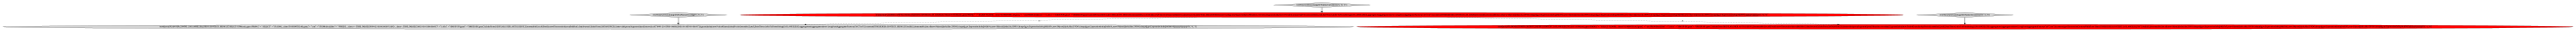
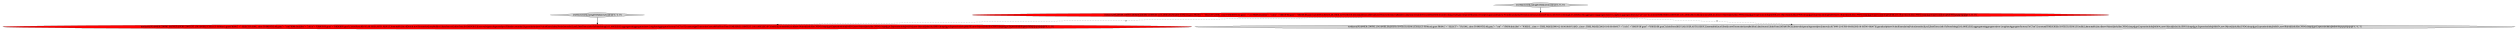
  digraph {
    fontname=Merriweather
    node [fillcolor=lightgray shape=ellipse style=filled fontname=Merriweather]
    edge [style=bold fontname=Merriweather]
    n1 [label="testQuery(PLANNER_CONFIG_LOS_ANGELES,QUERY_CONTEXT_DEFAULT,\"SELECT SUM(cnt), gran FROM (\" + \" SELECT\" + \" FLOOR(__time TO MONTH) AS gran,\" + \" cnt\" + \" FROM druid.foo\" + \" WHERE __time >= TIME_PARSE('1999-12-01 00:00:00') AND __time < TIME_PARSE('2002-01-01 00:00:00')\" + \") AS x\" + \"GROUP BY gran\" + \"ORDER BY gran\",CalciteTests.REGULAR_USER_AUTH_RESULT,ImmutableList.of(Druids.newTimeseriesQueryBuilder().dataSource(CalciteTests.DATASOURCE1).intervals(querySegmentSpec(Intervals.of(\"1999-12-01T00-08:00/2002-01-01T00-08:00\"))).granularity(new PeriodGranularity(Period.months(1),null,DateTimes.inferTzFromString(LOS_ANGELES))).aggregators(aggregators(new LongSumAggregatorFactory(\"a0\",\"cnt\"))).context(TIMESERIES_CONTEXT_DEFAULT).build()),ImmutableList.of(new Object((((edu.fdu.CPPDG.tinypdg.pe.ExpressionInfo@8d164c,new Object((((edu.fdu.CPPDG.tinypdg.pe.ExpressionInfo@8d1654,new Object((((edu.fdu.CPPDG.tinypdg.pe.ExpressionInfo@8d165c,new Object((((edu.fdu.CPPDG.tinypdg.pe.ExpressionInfo@8d1664))@@@3@@@['0', '0', '1']"]
-   n2 [label="testTimeseriesLosAngelesViaPlannerConfig['0', '0', '1']" shape=diamond]
    n3 [label="testTimeseriesLosAngelesViaQueryContext['1', '0', '0']" shape=diamond]
    n4 [fillcolor=red label="testQuery(PLANNER_CONFIG_DEFAULT,QUERY_CONTEXT_LOS_ANGELES,\"SELECT SUM(cnt), gran FROM (\" + \" SELECT FLOOR(__time TO MONTH) AS gran,\" + \" cnt FROM druid.foo\" + \") AS x\" + \"GROUP BY gran\" + \"ORDER BY gran\",CalciteTests.REGULAR_USER_AUTH_RESULT,ImmutableList.of(Druids.newTimeseriesQueryBuilder().dataSource(CalciteTests.DATASOURCE1).intervals(querySegmentSpec(Filtration.eternity())).granularity(new PeriodGranularity(Period.months(1),null,DateTimes.inferTzFromString(LOS_ANGELES))).aggregators(aggregators(new LongSumAggregatorFactory(\"a0\",\"cnt\"))).context(TIMESERIES_CONTEXT_LOS_ANGELES).build()),ImmutableList.of(new Object((((edu.fdu.CPPDG.tinypdg.pe.ExpressionInfo@8d157f,new Object((((edu.fdu.CPPDG.tinypdg.pe.ExpressionInfo@8d1587,new Object((((edu.fdu.CPPDG.tinypdg.pe.ExpressionInfo@8d158f,new Object((((edu.fdu.CPPDG.tinypdg.pe.ExpressionInfo@8d1597))@@@3@@@['1', '0', '0']"]
    n5 [label="testTimeseriesLosAngelesViaQueryContext['0', '1', '0']" shape=diamond]
    n6 [fillcolor=red label="testQuery(PLANNER_CONFIG_DEFAULT,QUERY_CONTEXT_LOS_ANGELES,\"SELECT SUM(cnt), gran FROM (\" + \" SELECT FLOOR(__time TO MONTH) AS gran,\" + \" cnt FROM druid.foo\" + \") AS x\" + \"GROUP BY gran\" + \"ORDER BY gran\",CalciteTests.REGULAR_USER_AUTH_RESULT,ImmutableList.of(Druids.newTimeseriesQueryBuilder().dataSource(CalciteTests.DATASOURCE1).intervals(querySegmentSpec(Filtration.eternity())).granularity(new PeriodGranularity(Period.months(1),null,DateTimes.inferTzFromString(LOS_ANGELES))).aggregators(aggregators(new LongSumAggregatorFactory(\"a0\",\"cnt\"))).context(getTimeseriesContextWithFloorTime(TIMESERIES_CONTEXT_LOS_ANGELES,\"d0\")).build()),ImmutableList.of(new Object((((edu.fdu.CPPDG.tinypdg.pe.ExpressionInfo@8d15e5,new Object((((edu.fdu.CPPDG.tinypdg.pe.ExpressionInfo@8d15ed,new Object((((edu.fdu.CPPDG.tinypdg.pe.ExpressionInfo@8d15f5,new Object((((edu.fdu.CPPDG.tinypdg.pe.ExpressionInfo@8d15fd))@@@3@@@['0', '1', '0']"]
-   n2 -> n1
    n3 -> n4
    n4 -> n1 [label=0 style=dashed]
    n4 -> n6 [label=0 style=dashed]
    n5 -> n6
  }
